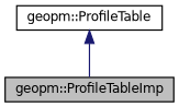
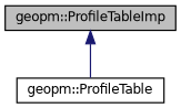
  digraph {
    node [color=black fontname=Helvetica fontsize=10 shape=record style=filled]
    n1 [fillcolor=grey75 fontcolor=black height=0.2 label="geopm::ProfileTableImp" width=0.4]
    n2 [fillcolor=white height=0.2 label="geopm::ProfileTable" width=0.4]
-   n2 -> n1 [color=midnightblue dir=back fontname=Helvetica fontsize=10 labelfontname=Helvetica labelfontsize=10 style=solid]
+   n1 -> n2 [color=midnightblue dir=back fontname=Helvetica fontsize=10 labelfontname=Helvetica labelfontsize=10 style=solid]
  }
